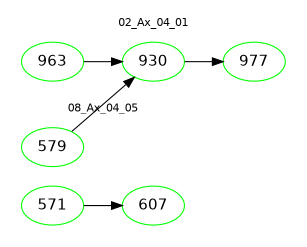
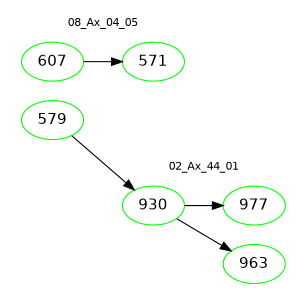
  digraph {
    fontname="DejaVu Sans"
    rankdir=LR
    node [color=green fontname="DejaVu Sans"]
    edge [color=black fontname="DejaVu Sans"]
    n1 [label=963]
    n2 [label=930]
    n3 [label=977]
    n4 [label=579]
    n5 [label=571]
    n6 [label=607]
    subgraph cluster_1 {
      color=white
      fontsize=10
-     label="02_Ax_04_01"
+     label="02_Ax_44_01"
      n1
      n2
      n3
    }
    subgraph cluster_2 {
      color=white
      fontsize=10
      label="08_Ax_04_05"
      n4
      n5
      n6
    }
-   n1 -> n2
+   n2 -> n1
    n2 -> n3
    n4 -> n2
-   n5 -> n6
+   n6 -> n5
  }
